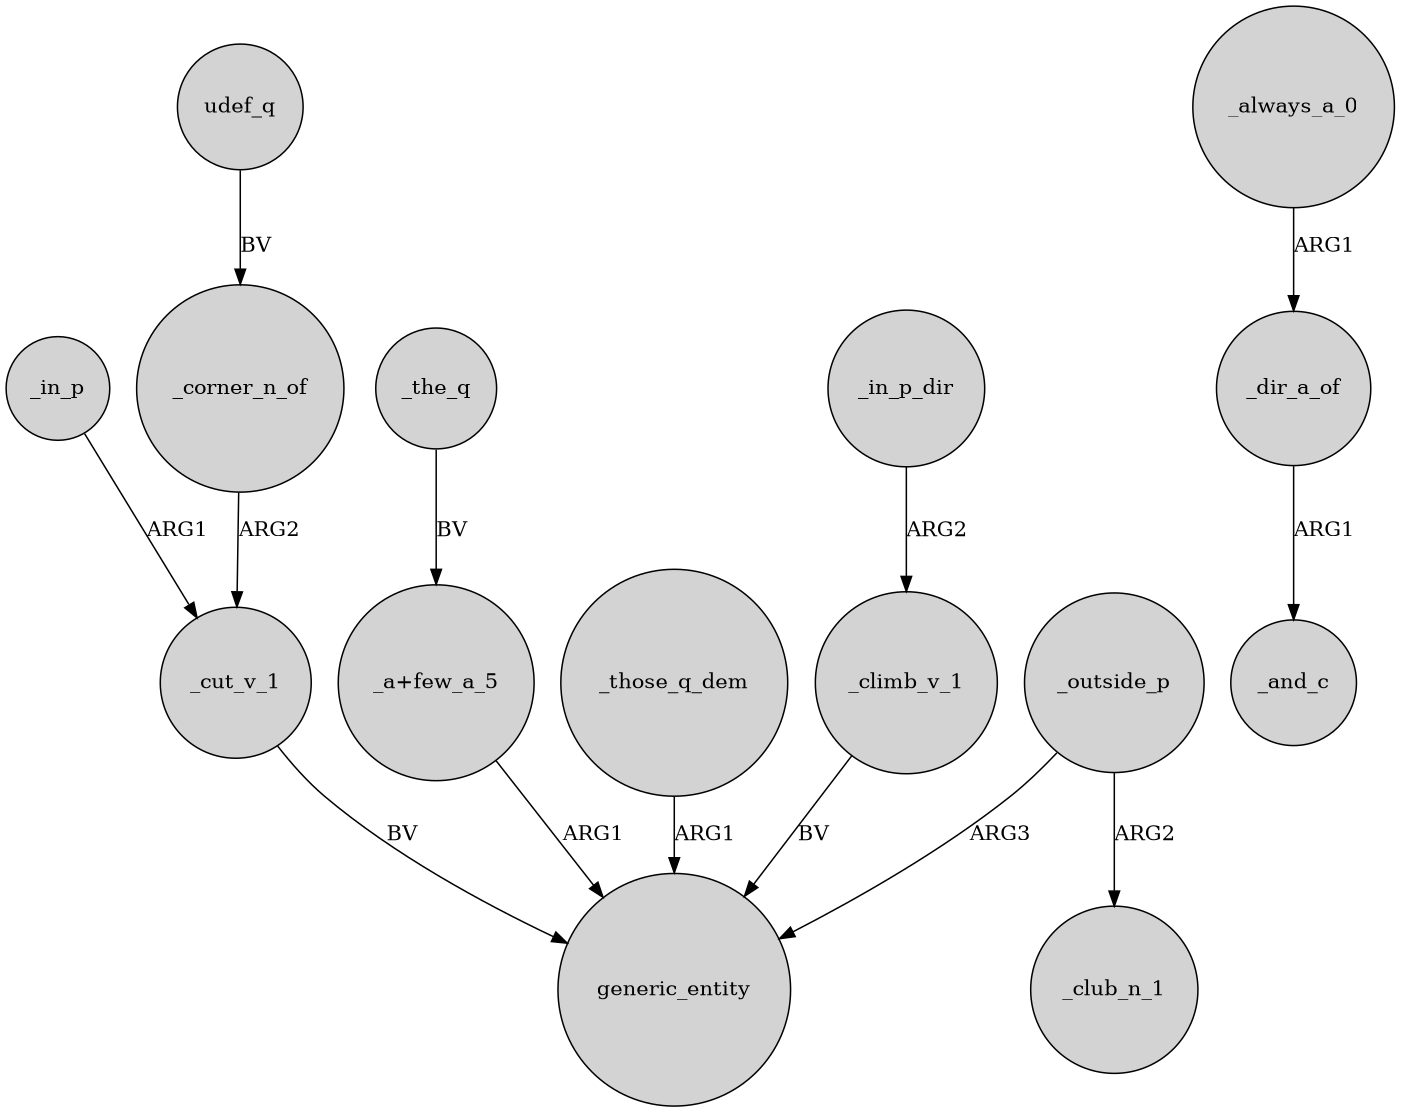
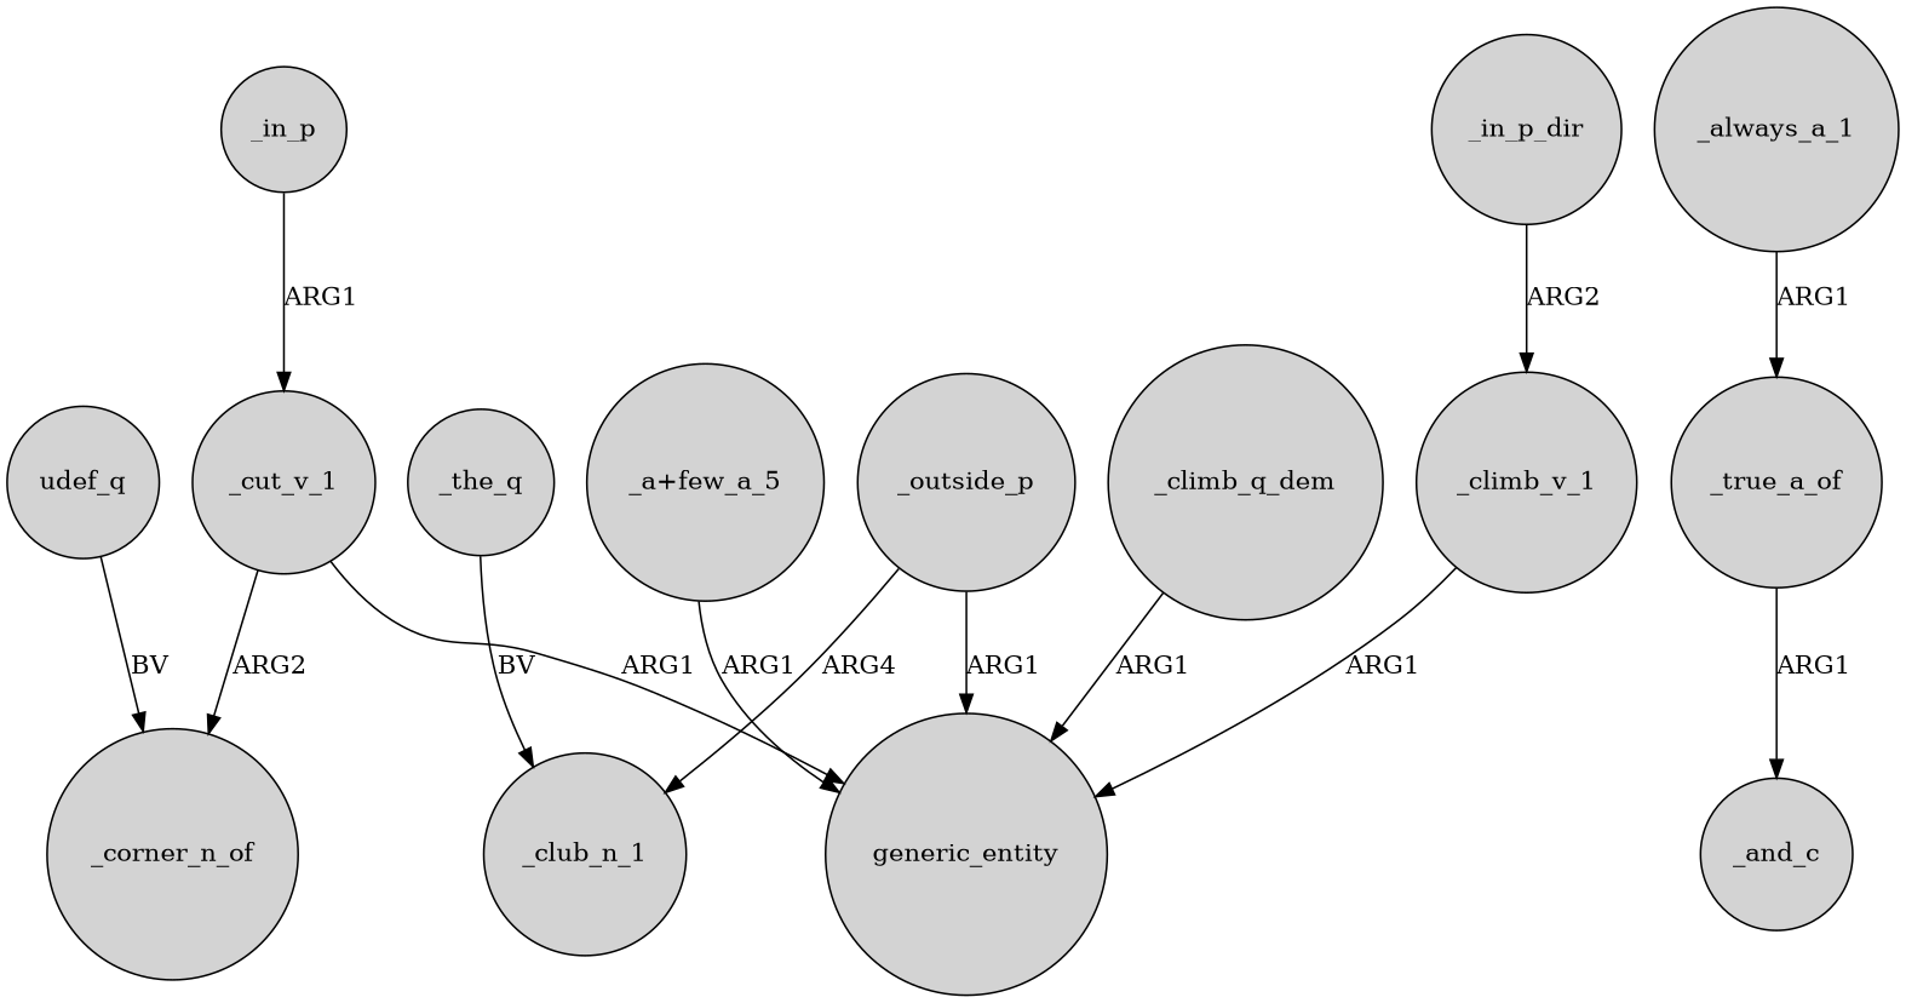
  digraph {
    node [shape=circle style=filled]
    _climb_v_1
    generic_entity
-   _true_a_of [label=_dir_a_of]
+   _true_a_of
    _and_c
    _the_q
    _club_n_1
    n7 [label="_a+few_a_5"]
    udef_q
    _corner_n_of
-   _always_a_1 [label=_always_a_0]
+   _always_a_1
    _in_p_dir
    _cut_v_1
    _outside_p
    _in_p
-   _those_q_dem
-   _climb_v_1 -> generic_entity [label=BV]
+   _those_q_dem [label=_climb_q_dem]
+   _climb_v_1 -> generic_entity [label=ARG1]
    _true_a_of -> _and_c [label=ARG1]
-   _the_q -> n7 [label=BV]
+   _the_q -> _club_n_1 [label=BV]
    n7 -> generic_entity [label=ARG1]
    udef_q -> _corner_n_of [label=BV]
    _always_a_1 -> _true_a_of [label=ARG1]
    _in_p_dir -> _climb_v_1 [label=ARG2]
-   _cut_v_1 -> generic_entity [label=BV]
-   _corner_n_of -> _cut_v_1 [label=ARG2]
-   _outside_p -> generic_entity [label=ARG3]
-   _outside_p -> _club_n_1 [label=ARG2]
+   _cut_v_1 -> generic_entity [label=ARG1]
+   _cut_v_1 -> _corner_n_of [label=ARG2]
+   _outside_p -> generic_entity [label=ARG1]
+   _outside_p -> _club_n_1 [label=ARG4]
    _in_p -> _cut_v_1 [label=ARG1]
    _those_q_dem -> generic_entity [label=ARG1]
  }
